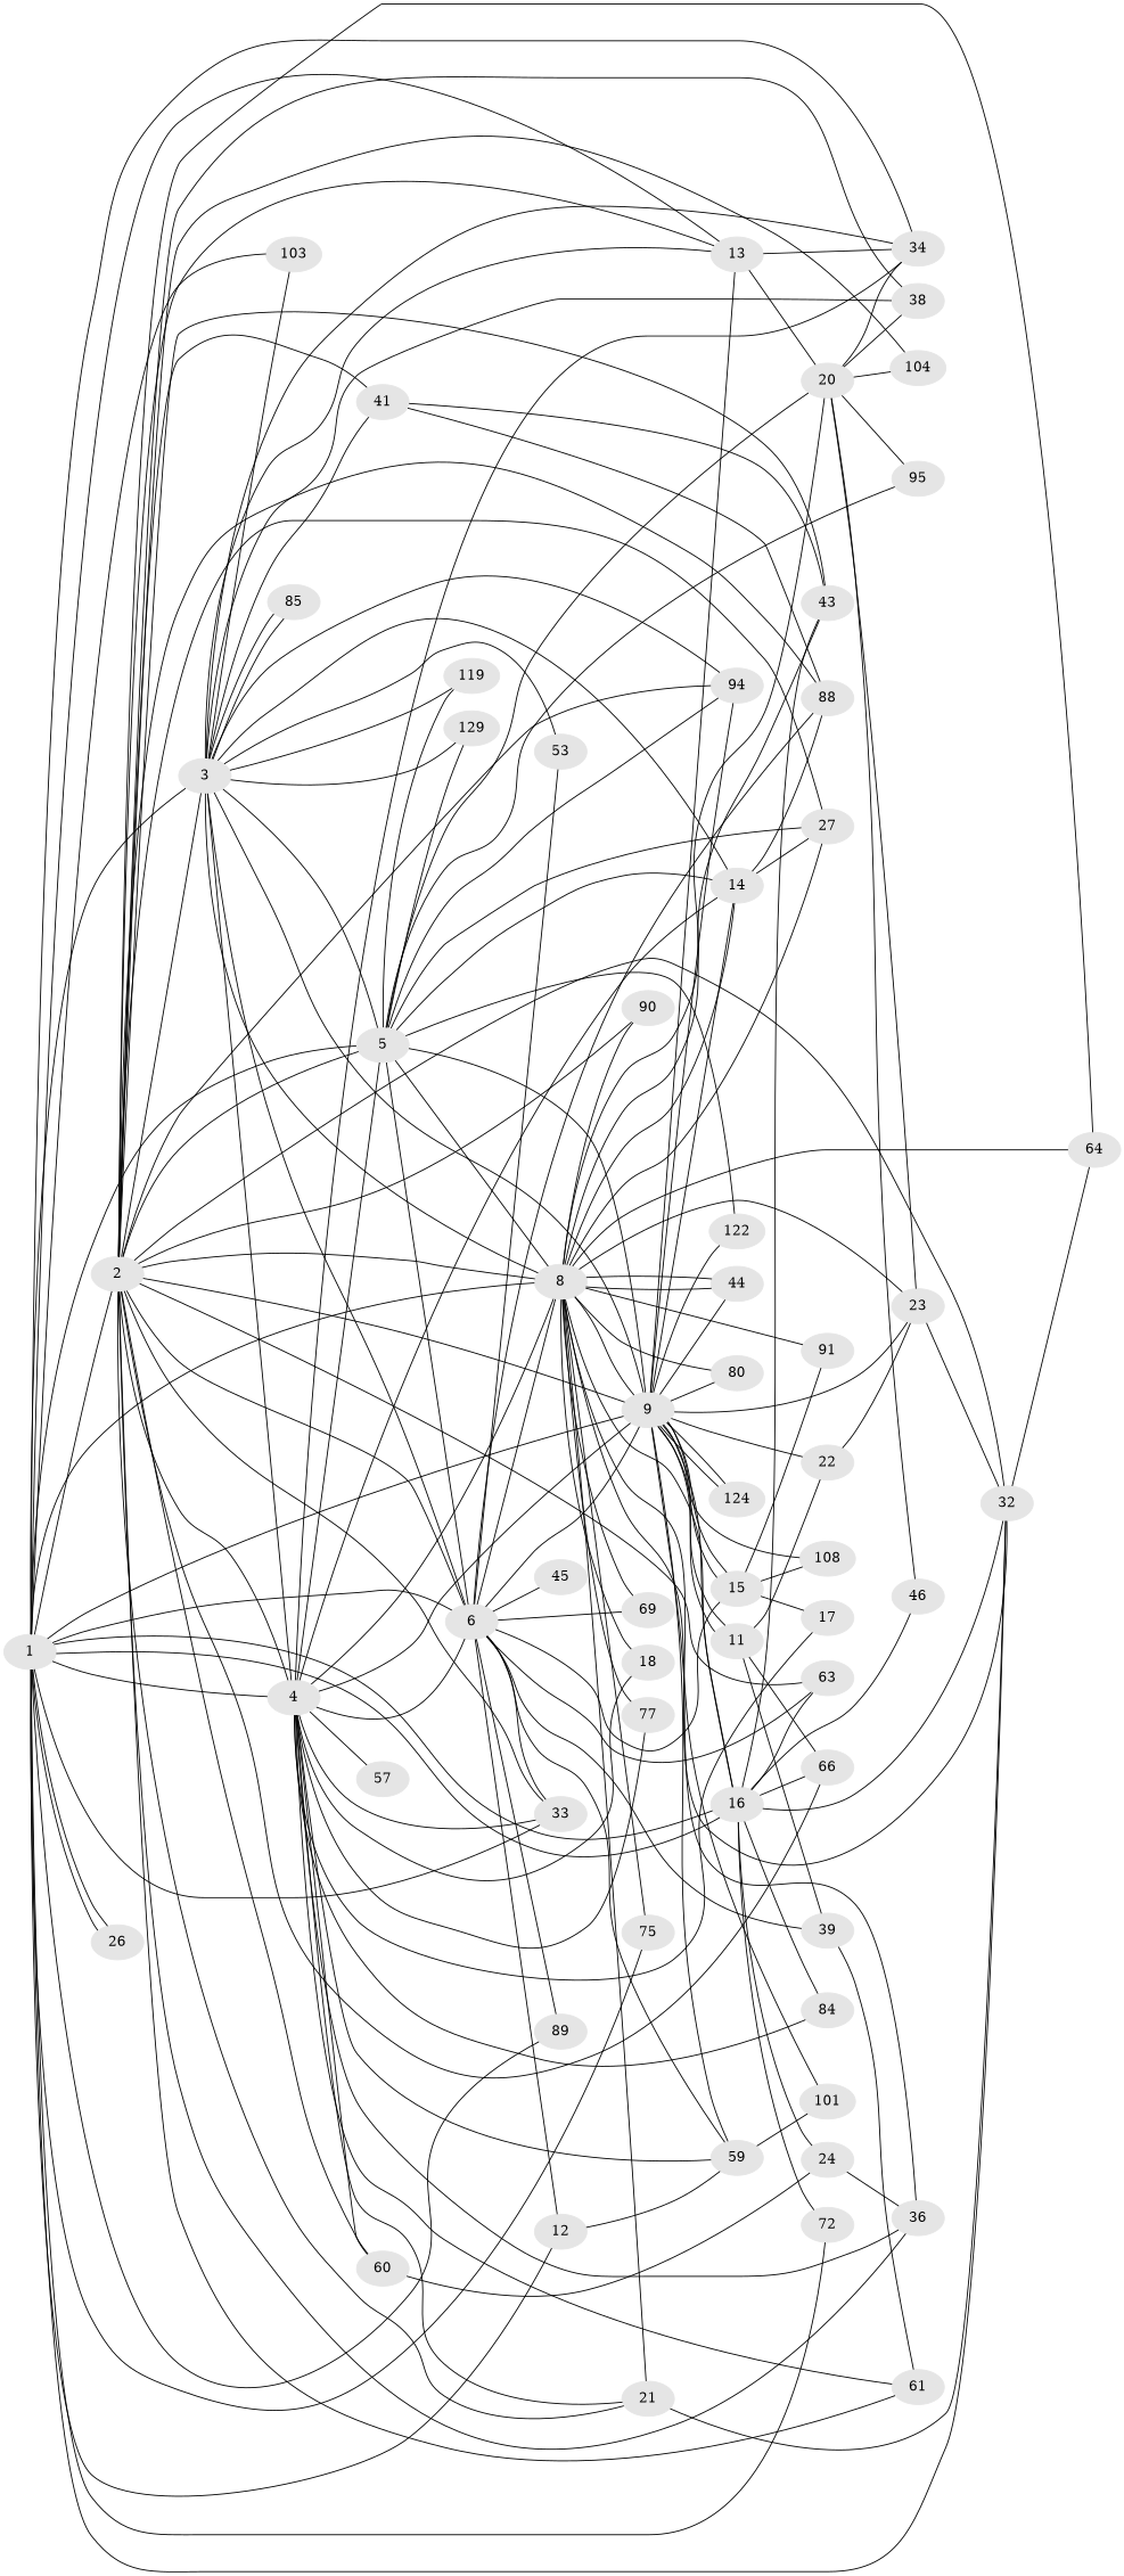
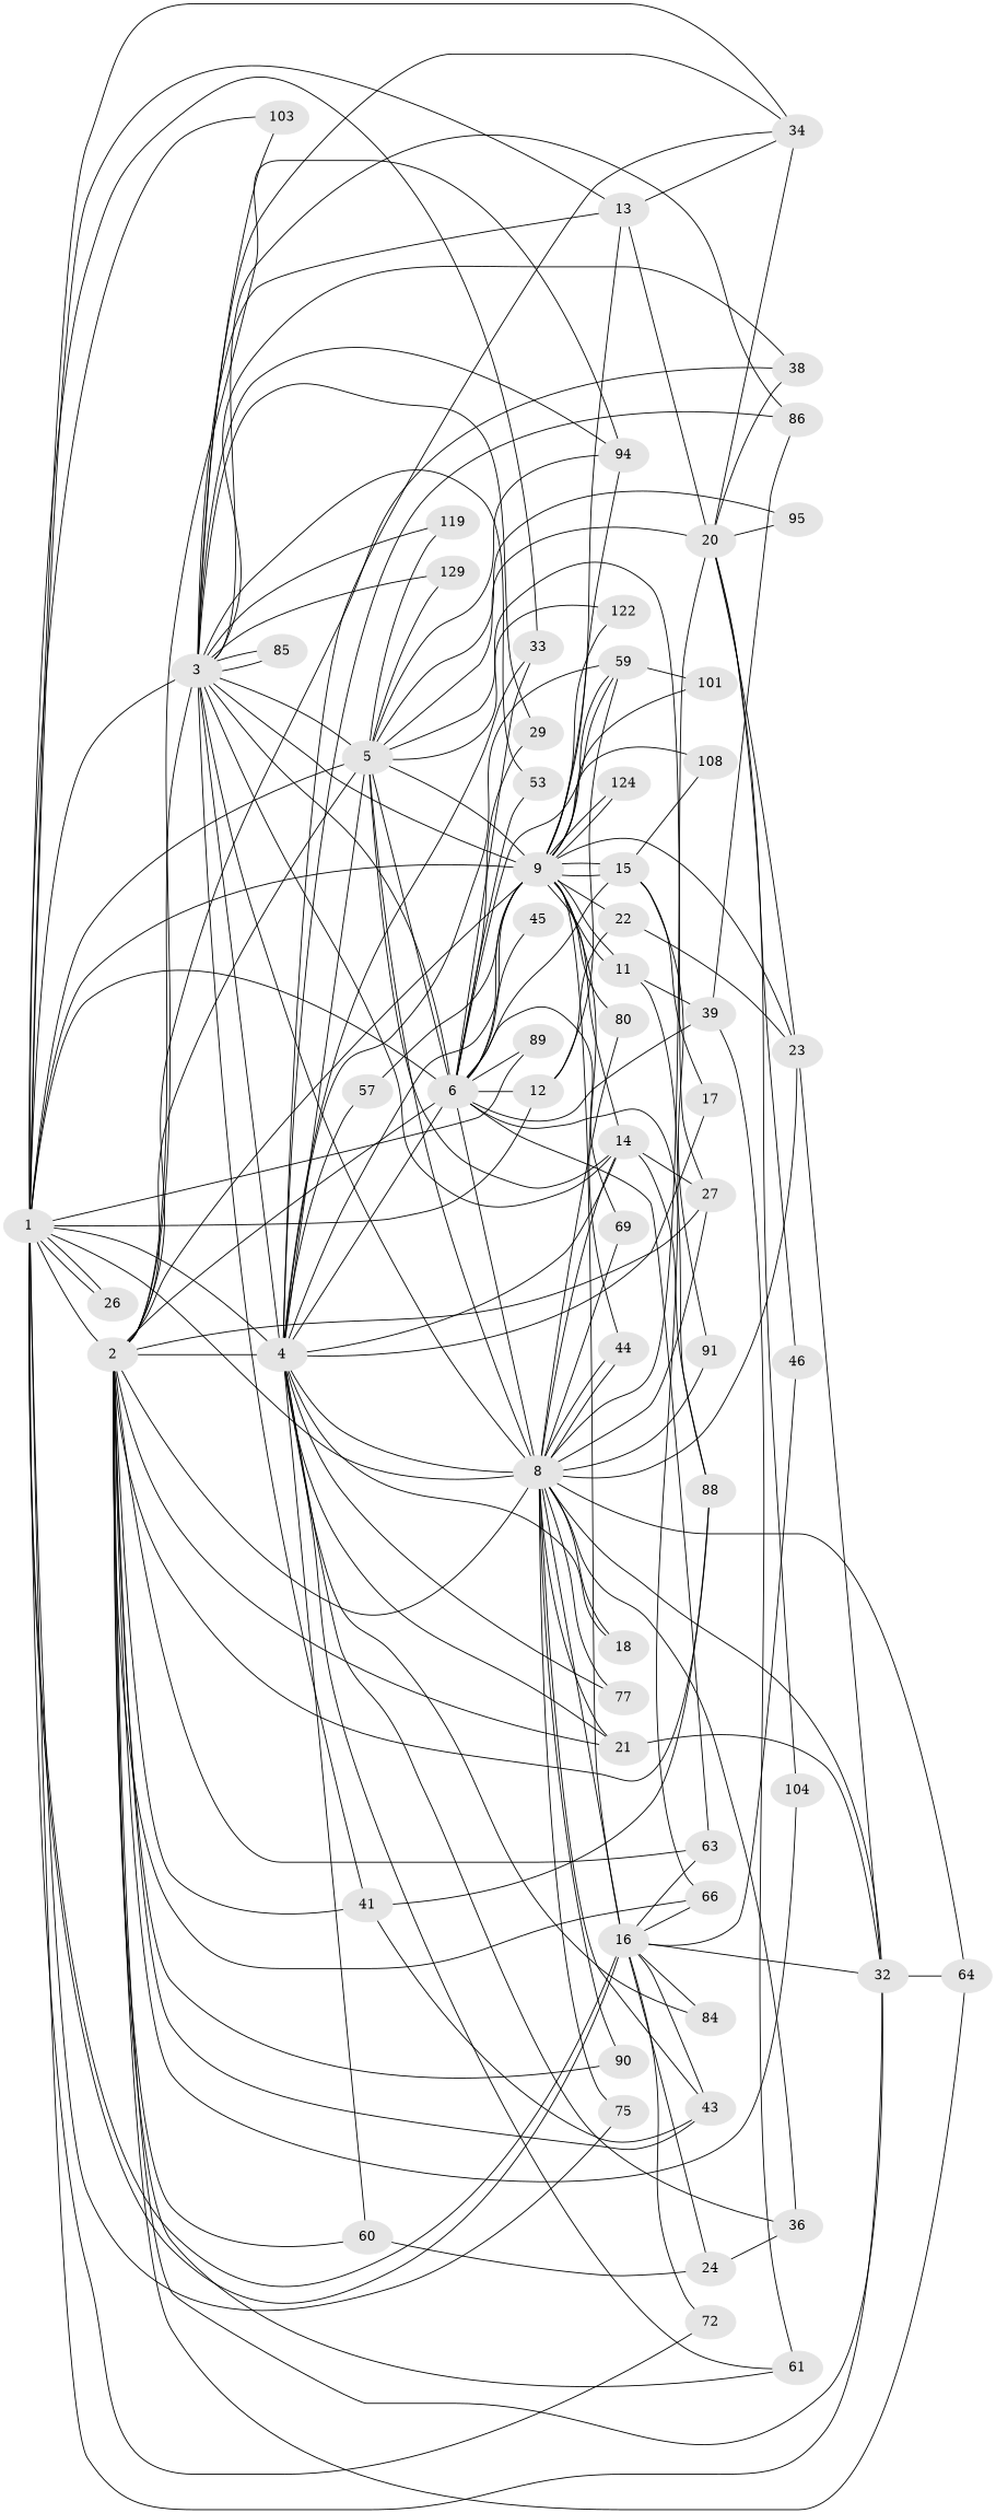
  graph {
    rankdir=LR
    node [color=gray90 style=filled]
    2 [super="+7+123"]
    3
    4 [super="+37+130+10"]
    5
    6 [super="+30+51+19"]
    8 [super="+58"]
    9 [super="+87+31+56+97"]
    13 [super="+99+107+70"]
    32 [super="+48+71"]
    33 [super="+47"]
    21
    27 [super="+96"]
    36 [super="+110+82"]
    38 [super="+127"]
    41 [super="+67"]
    43
    60 [super="+117"]
    61
    63
    64
    66
    88 [super="+102"]
    90
    94 [super="+105"]
    104
    1
    12 [super="+115+55"]
    16 [super="+125+35+54+78+79+40"]
    26
    34 [super="+81"]
    72
    75
    89
    103
    14 [super="+68+49"]
+   29
    53
    85
+   86 [super="+116"]
    119
    129
    17
    18
    57
    59 [super="+65+98"]
    77
    84
    20
    95
    122
    15 [super="+42"]
    39 [super="+62"]
    45
    69
    23 [super="+100+83"]
    44 [super="+74"]
    80
    91
    11
    22 [super="+28"]
    101
    108
    124
    24
    46
    2 -- 3 [weight=2]
    2 -- 4 [weight=4]
    2 -- 5 [weight=2]
    2 -- 6 [weight=2]
    2 -- 8 [weight=2]
    2 -- 9 [weight=4]
-   2 -- 13
    2 -- 32 [weight=2]
-   2 -- 33
    2 -- 21
    2 -- 27
-   2 -- 36
    2 -- 38
    2 -- 41
    2 -- 43
    2 -- 60 [weight=2]
    2 -- 61
    2 -- 63
    2 -- 64
    2 -- 66
    2 -- 88
    2 -- 90
    2 -- 94
    2 -- 104
    3 -- 4 [weight=2]
    3 -- 5
    3 -- 6 [weight=2]
    3 -- 8
    3 -- 9
    3 -- 13
    3 -- 38
    3 -- 41
    3 -- 94
    3 -- 34
    3 -- 103
    3 -- 14
+   3 -- 29
    3 -- 53
    3 -- 85
    3 -- 85
+   3 -- 86
    3 -- 119
    3 -- 129
    4 -- 5 [weight=2]
    4 -- 6 [weight=3]
    4 -- 8 [weight=4]
    4 -- 9 [weight=4]
    4 -- 33
    4 -- 21
    4 -- 36
    4 -- 60
    4 -- 61
    4 -- 34
    4 -- 14
+   4 -- 86
    4 -- 17
    4 -- 18
    4 -- 57 [weight=2]
    4 -- 59
    4 -- 77
    4 -- 84
    5 -- 6 [weight=3]
    5 -- 8 [weight=2]
    5 -- 9 [weight=2]
    5 -- 27
    5 -- 94
    5 -- 14
    5 -- 119
    5 -- 129
    5 -- 20
    5 -- 95
    5 -- 122
    6 -- 8
    6 -- 9
    6 -- 33
    6 -- 63
    6 -- 88
    6 -- 12 [weight=3]
    6 -- 89
+   6 -- 29
    6 -- 53
    6 -- 59 [weight=2]
    6 -- 15
    6 -- 39
    6 -- 45 [weight=2]
    6 -- 69
-   8 -- 9
+   57 -- 9
    8 -- 32
    8 -- 21
    8 -- 27
    8 -- 36
    8 -- 43
    8 -- 64
    8 -- 90
    8 -- 16 [weight=2]
    8 -- 75
    8 -- 14
    8 -- 18
    8 -- 77
    8 -- 20
    8 -- 69
    8 -- 23 [weight=2]
    8 -- 44
    8 -- 44
    8 -- 80
    8 -- 91
    9 -- 13
    9 -- 94 [weight=2]
    9 -- 16
    9 -- 14
    9 -- 59
    9 -- 122
    9 -- 15
    9 -- 15
    9 -- 23
    9 -- 44
    9 -- 80
    9 -- 11
    9 -- 11
    9 -- 22
    9 -- 101
    9 -- 108
    9 -- 124
    9 -- 124
    13 -- 34
    13 -- 20
    32 -- 64
    21 -- 32
    41 -- 43
    41 -- 88
    60 -- 24
    1 -- 2 [weight=2]
    1 -- 3
    1 -- 4 [weight=2]
    1 -- 5
    1 -- 6
    1 -- 8
    1 -- 9 [weight=2]
    1 -- 13
    1 -- 32
    1 -- 33
    1 -- 12
    1 -- 16
    1 -- 16
    1 -- 26
    1 -- 26
    1 -- 34
    1 -- 72
    1 -- 75
    1 -- 89
    1 -- 103
    12 -- 59
-   11 -- 22
+   12 -- 22
    16 -- 32
    16 -- 43
    16 -- 63
    16 -- 66 [weight=2]
    16 -- 72
    16 -- 84
    16 -- 24 [weight=2]
    16 -- 46
    14 -- 27
    14 -- 88
    59 -- 101
    20 -- 38
    20 -- 104
    20 -- 34
    20 -- 95
    20 -- 23
    20 -- 46
    15 -- 17
    15 -- 91
    15 -- 108
    39 -- 61
+   39 -- 86
    23 -- 32
    11 -- 66
    11 -- 39
    22 -- 23
    24 -- 36
  }
